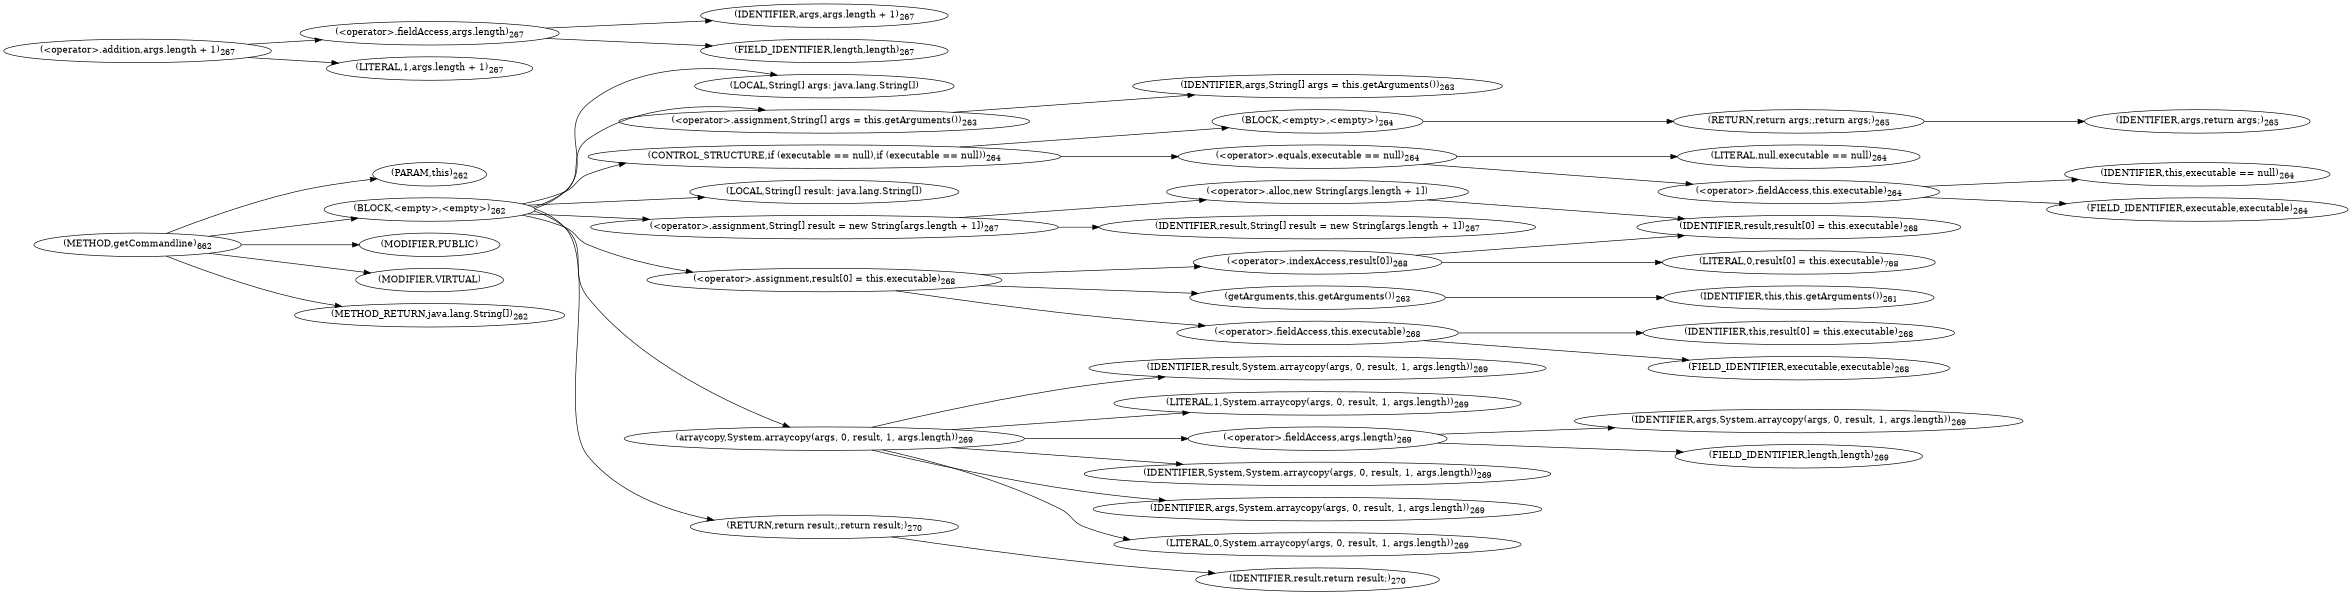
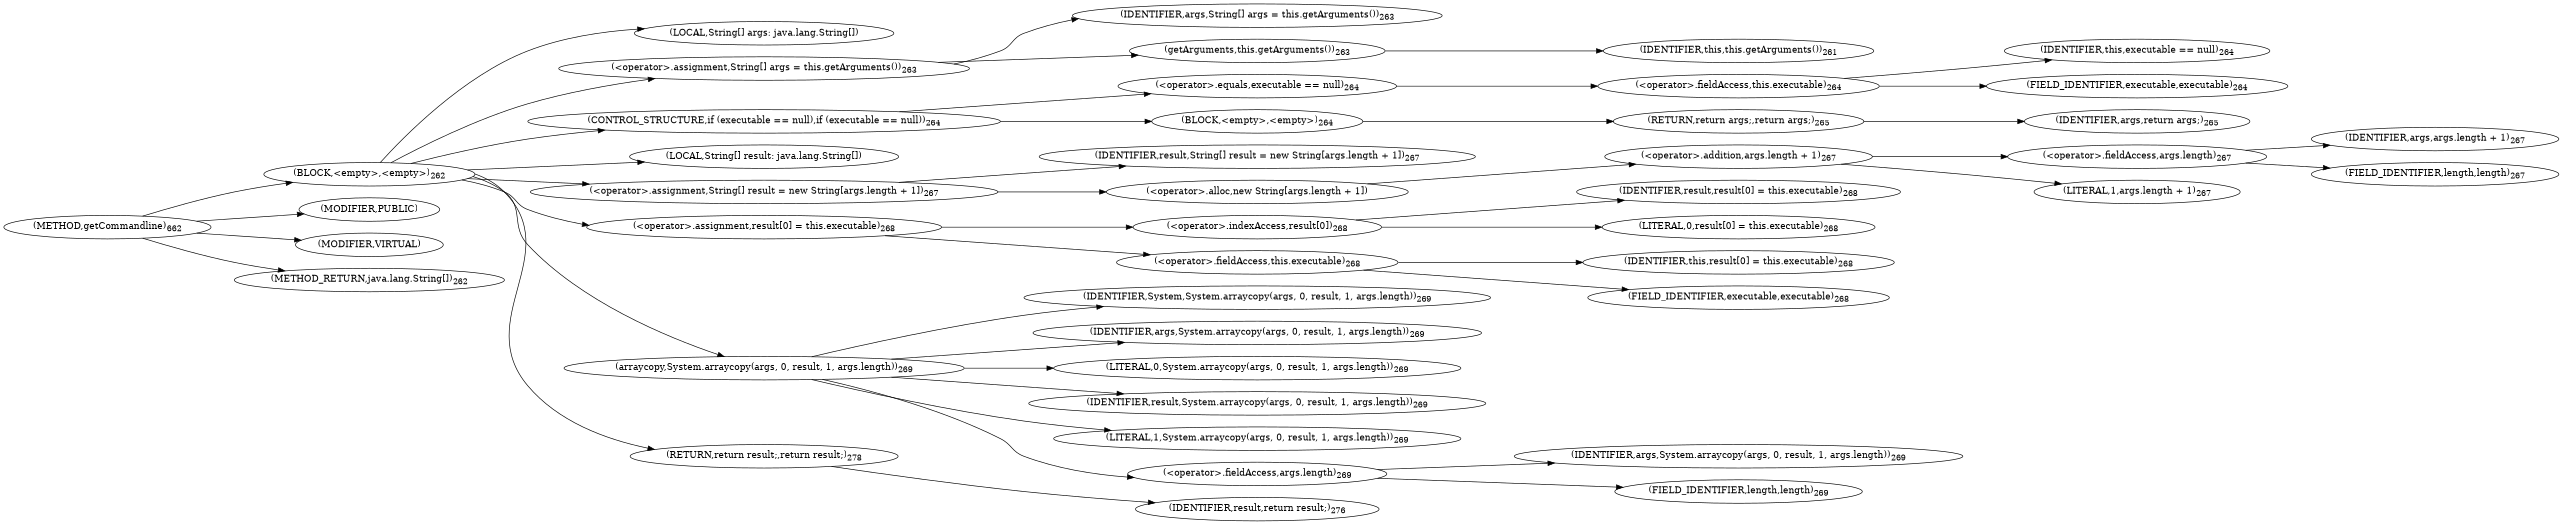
  digraph {
    rankdir=LR
    n1 [label=<(METHOD,getCommandline)<SUB>662</SUB>>]
-   n2 [label=<(PARAM,this)<SUB>262</SUB>>]
    n3 [label=<(BLOCK,&lt;empty&gt;,&lt;empty&gt;)<SUB>262</SUB>>]
    n4 [label=<(MODIFIER,PUBLIC)>]
    n5 [label=<(MODIFIER,VIRTUAL)>]
    n6 [label=<(METHOD_RETURN,java.lang.String[])<SUB>262</SUB>>]
    n7 [label=<(LOCAL,String[] args: java.lang.String[])>]
    n8 [label=<(&lt;operator&gt;.assignment,String[] args = this.getArguments())<SUB>263</SUB>>]
    n9 [label=<(CONTROL_STRUCTURE,if (executable == null),if (executable == null))<SUB>264</SUB>>]
    n10 [label=<(LOCAL,String[] result: java.lang.String[])>]
    n11 [label=<(&lt;operator&gt;.assignment,String[] result = new String[args.length + 1])<SUB>267</SUB>>]
    n12 [label=<(&lt;operator&gt;.assignment,result[0] = this.executable)<SUB>268</SUB>>]
    n13 [label=<(arraycopy,System.arraycopy(args, 0, result, 1, args.length))<SUB>269</SUB>>]
-   n14 [label=<(RETURN,return result;,return result;)<SUB>270</SUB>>]
+   n14 [label=<(RETURN,return result;,return result;)<SUB>278</SUB>>]
    n15 [label=<(IDENTIFIER,args,String[] args = this.getArguments())<SUB>263</SUB>>]
    n16 [label=<(getArguments,this.getArguments())<SUB>263</SUB>>]
    n17 [label=<(&lt;operator&gt;.equals,executable == null)<SUB>264</SUB>>]
    n18 [label=<(BLOCK,&lt;empty&gt;,&lt;empty&gt;)<SUB>264</SUB>>]
    n19 [label=<(IDENTIFIER,result,String[] result = new String[args.length + 1])<SUB>267</SUB>>]
    n20 [label=<(&lt;operator&gt;.alloc,new String[args.length + 1])>]
    n21 [label=<(&lt;operator&gt;.indexAccess,result[0])<SUB>268</SUB>>]
    n22 [label=<(&lt;operator&gt;.fieldAccess,this.executable)<SUB>268</SUB>>]
    n23 [label=<(IDENTIFIER,System,System.arraycopy(args, 0, result, 1, args.length))<SUB>269</SUB>>]
    n24 [label=<(IDENTIFIER,args,System.arraycopy(args, 0, result, 1, args.length))<SUB>269</SUB>>]
    n25 [label=<(LITERAL,0,System.arraycopy(args, 0, result, 1, args.length))<SUB>269</SUB>>]
    n26 [label=<(IDENTIFIER,result,System.arraycopy(args, 0, result, 1, args.length))<SUB>269</SUB>>]
    n27 [label=<(LITERAL,1,System.arraycopy(args, 0, result, 1, args.length))<SUB>269</SUB>>]
    n28 [label=<(&lt;operator&gt;.fieldAccess,args.length)<SUB>269</SUB>>]
-   n29 [label=<(IDENTIFIER,result,return result;)<SUB>270</SUB>>]
+   n29 [label=<(IDENTIFIER,result,return result;)<SUB>276</SUB>>]
    n30 [label=<(IDENTIFIER,this,this.getArguments())<SUB>261</SUB>>]
    n31 [label=<(&lt;operator&gt;.fieldAccess,this.executable)<SUB>264</SUB>>]
-   n32 [label=<(LITERAL,null,executable == null)<SUB>264</SUB>>]
    n33 [label=<(RETURN,return args;,return args;)<SUB>265</SUB>>]
    n34 [label=<(IDENTIFIER,this,executable == null)<SUB>264</SUB>>]
    n35 [label=<(FIELD_IDENTIFIER,executable,executable)<SUB>264</SUB>>]
    n36 [label=<(IDENTIFIER,args,return args;)<SUB>265</SUB>>]
    n37 [label=<(&lt;operator&gt;.addition,args.length + 1)<SUB>267</SUB>>]
    n38 [label=<(&lt;operator&gt;.fieldAccess,args.length)<SUB>267</SUB>>]
    n39 [label=<(LITERAL,1,args.length + 1)<SUB>267</SUB>>]
    n40 [label=<(IDENTIFIER,args,args.length + 1)<SUB>267</SUB>>]
    n41 [label=<(FIELD_IDENTIFIER,length,length)<SUB>267</SUB>>]
    n42 [label=<(IDENTIFIER,result,result[0] = this.executable)<SUB>268</SUB>>]
-   n43 [label=<(LITERAL,0,result[0] = this.executable)<SUB>768</SUB>>]
+   n43 [label=<(LITERAL,0,result[0] = this.executable)<SUB>268</SUB>>]
    n44 [label=<(IDENTIFIER,this,result[0] = this.executable)<SUB>268</SUB>>]
    n45 [label=<(FIELD_IDENTIFIER,executable,executable)<SUB>268</SUB>>]
    n46 [label=<(IDENTIFIER,args,System.arraycopy(args, 0, result, 1, args.length))<SUB>269</SUB>>]
    n47 [label=<(FIELD_IDENTIFIER,length,length)<SUB>269</SUB>>]
-   n1 -> n2
    n1 -> n3
    n1 -> n4
    n1 -> n5
    n1 -> n6
    n3 -> n7
    n3 -> n8
    n3 -> n9
    n3 -> n10
    n3 -> n11
    n3 -> n12
    n3 -> n13
    n3 -> n14
    n8 -> n15
-   n12 -> n16
+   n8 -> n16
    n9 -> n17
    n9 -> n18
    n11 -> n19
    n11 -> n20
    n12 -> n21
    n12 -> n22
    n13 -> n23
    n13 -> n24
    n13 -> n25
    n13 -> n26
    n13 -> n27
    n13 -> n28
    n14 -> n29
    n16 -> n30
    n17 -> n31
-   n17 -> n32
    n18 -> n33
-   n20 -> n42
+   n20 -> n37
    n21 -> n42
    n21 -> n43
    n22 -> n44
    n22 -> n45
    n28 -> n46
    n28 -> n47
    n31 -> n34
    n31 -> n35
    n33 -> n36
    n37 -> n38
    n37 -> n39
    n38 -> n40
    n38 -> n41
  }
